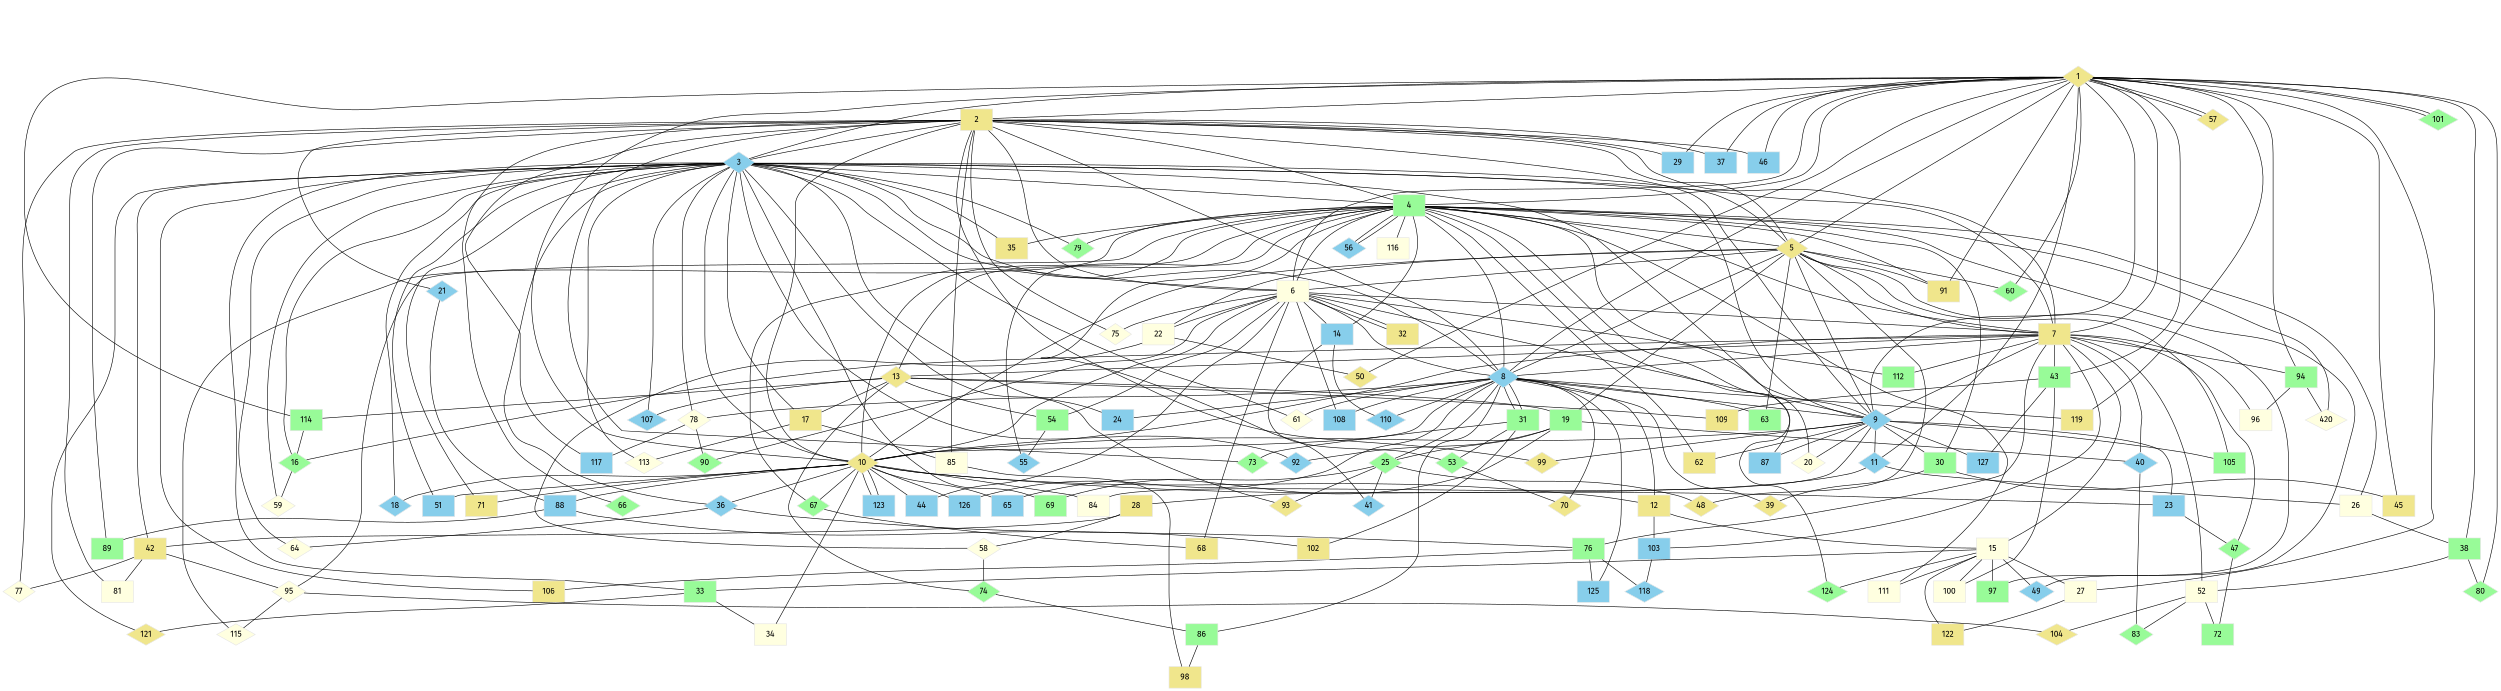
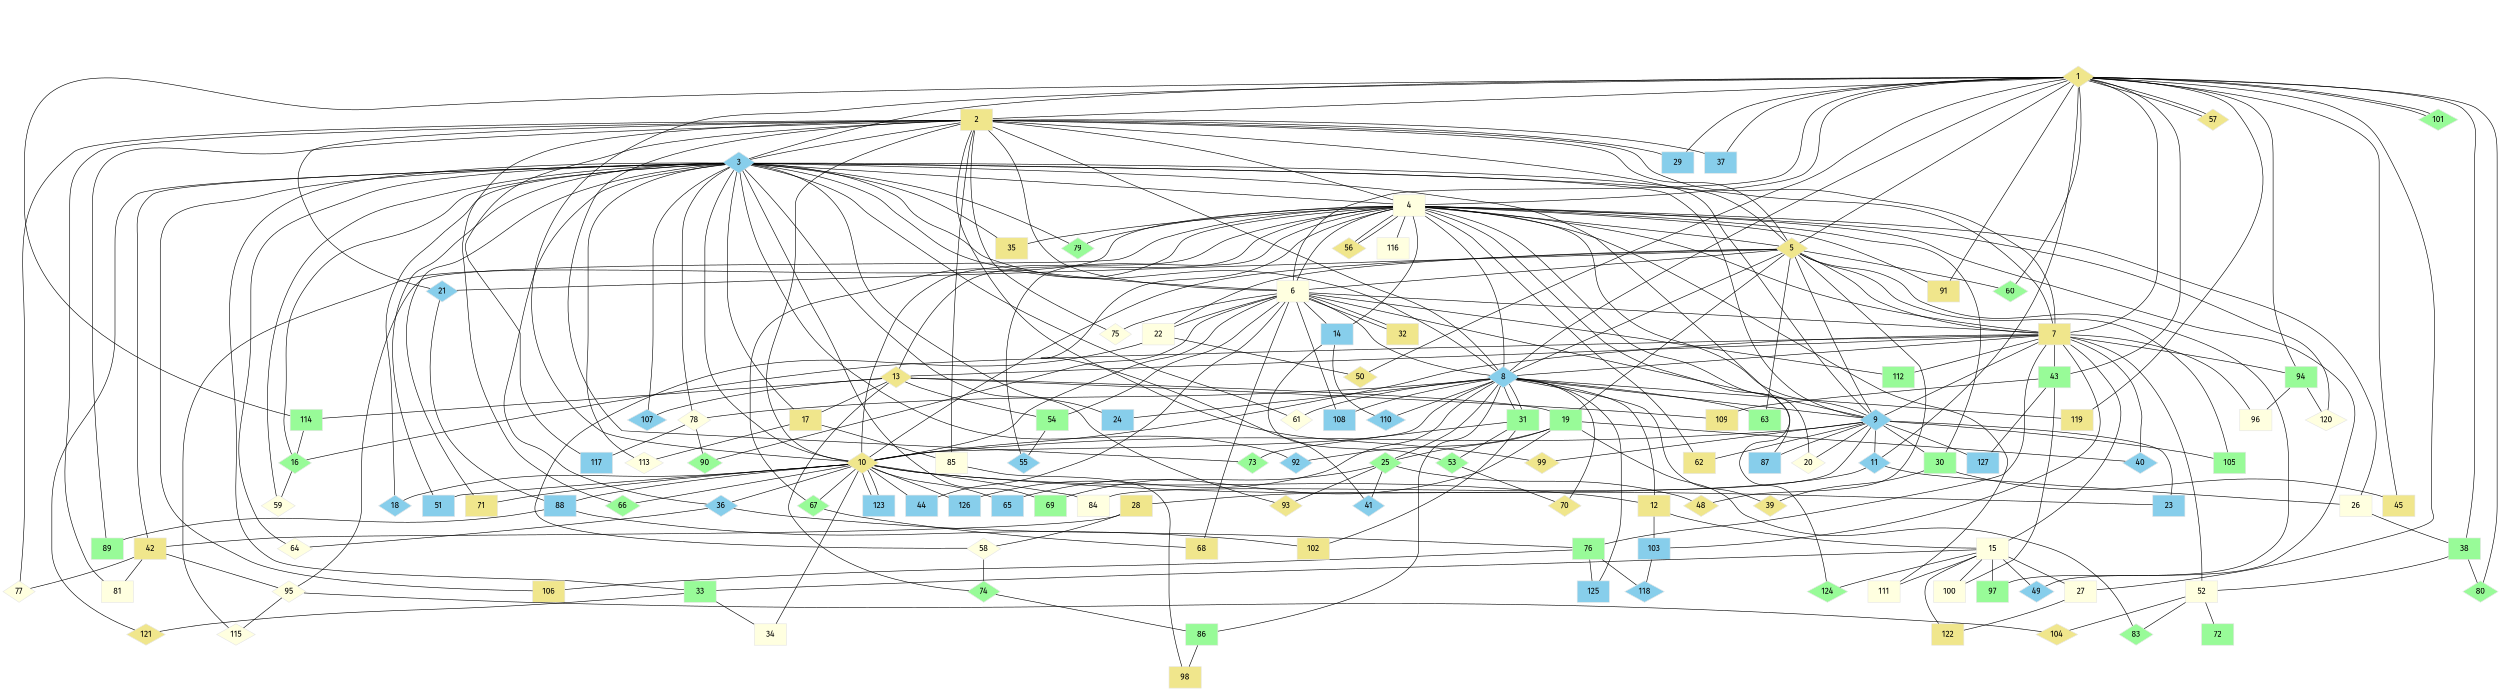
  graph {
    fontname="Fira Sans"
    node [color=gray90 fillcolor=palegreen fontname="Fira Sans" shape=box style=filled]
    edge [fontname="Fira Sans"]
    1 [fillcolor=khaki shape=diamond]
    2 [fillcolor=khaki]
    3 [fillcolor=skyblue shape=diamond]
-   4
+   4 [fillcolor=lightyellow]
    5 [fillcolor=khaki shape=diamond]
    6 [fillcolor=lightyellow]
    7 [fillcolor=khaki]
    8 [fillcolor=skyblue shape=diamond]
    9 [fillcolor=skyblue shape=diamond]
    10 [fillcolor=khaki shape=diamond]
    11 [fillcolor=skyblue shape=diamond]
    27 [fillcolor=lightyellow]
    29 [fillcolor=skyblue]
    37 [fillcolor=skyblue]
    38
    43
    45 [fillcolor=khaki]
-   46 [fillcolor=skyblue]
    50 [fillcolor=khaki shape=diamond]
    57 [fillcolor=khaki shape=diamond]
    60 [shape=diamond]
    80 [shape=diamond]
    91 [fillcolor=khaki]
    94
    101 [shape=diamond]
    114
    119 [fillcolor=khaki]
    21 [fillcolor=skyblue shape=diamond]
    66 [shape=diamond]
    73 [shape=diamond]
    75 [fillcolor=lightyellow shape=diamond]
    77 [fillcolor=lightyellow shape=diamond]
    81 [fillcolor=lightyellow]
    85 [fillcolor=lightyellow]
    89
    99 [fillcolor=khaki shape=diamond]
    117 [fillcolor=skyblue]
    16 [shape=diamond]
    17 [fillcolor=khaki]
    18 [fillcolor=skyblue shape=diamond]
    24 [fillcolor=skyblue]
    33
    35 [fillcolor=khaki]
    36 [fillcolor=skyblue shape=diamond]
    42 [fillcolor=khaki]
    51 [fillcolor=skyblue]
    59 [fillcolor=lightyellow shape=diamond]
    61 [fillcolor=lightyellow shape=diamond]
    64 [fillcolor=lightyellow shape=diamond]
    69
    71 [fillcolor=khaki]
    78 [fillcolor=lightyellow shape=diamond]
    79 [shape=diamond]
    92 [fillcolor=skyblue shape=diamond]
    93 [fillcolor=khaki shape=diamond]
    106 [fillcolor=khaki]
    107 [fillcolor=skyblue shape=diamond]
    113 [fillcolor=lightyellow shape=diamond]
    121 [fillcolor=khaki shape=diamond]
    124 [shape=diamond]
    13 [fillcolor=khaki shape=diamond]
    14 [fillcolor=skyblue]
    20 [fillcolor=lightyellow shape=diamond]
    26 [fillcolor=lightyellow]
    30
    41 [fillcolor=skyblue shape=diamond]
    49 [fillcolor=skyblue shape=diamond]
    55 [fillcolor=skyblue shape=diamond]
-   56 [fillcolor=skyblue shape=diamond]
+   56 [fillcolor=khaki shape=diamond]
    62 [fillcolor=khaki]
    67 [shape=diamond]
    87 [fillcolor=skyblue]
    95 [fillcolor=lightyellow shape=diamond]
    111 [fillcolor=lightyellow]
    115 [fillcolor=lightyellow shape=diamond]
    116 [fillcolor=lightyellow]
-   120 [fillcolor=lightyellow shape=diamond label=420]
+   120 [fillcolor=lightyellow shape=diamond]
    19
    22 [fillcolor=lightyellow]
    48 [fillcolor=khaki shape=diamond]
    63
    97
    105
    32 [fillcolor=khaki]
    44 [fillcolor=skyblue]
    54
    68 [fillcolor=khaki]
    90 [shape=diamond]
    108 [fillcolor=skyblue]
    112
    15 [fillcolor=lightyellow]
    40 [fillcolor=skyblue shape=diamond]
-   47 [shape=diamond]
    52 [fillcolor=lightyellow]
    76
    96 [fillcolor=lightyellow]
    103 [fillcolor=skyblue]
    12 [fillcolor=khaki]
    25 [shape=diamond]
    31
    39 [fillcolor=khaki shape=diamond]
    70 [fillcolor=khaki shape=diamond]
    86
    110 [fillcolor=skyblue shape=diamond]
    125 [fillcolor=skyblue]
    126 [fillcolor=skyblue]
    23 [fillcolor=skyblue]
    84 [fillcolor=lightyellow]
    127 [fillcolor=skyblue]
    34 [fillcolor=lightyellow]
    65 [fillcolor=skyblue]
    88 [fillcolor=skyblue]
    123 [fillcolor=skyblue]
    28 [fillcolor=khaki]
    122 [fillcolor=khaki]
    109 [fillcolor=khaki]
    100 [fillcolor=lightyellow]
    98 [fillcolor=khaki]
    74 [shape=diamond]
    53 [shape=diamond]
    104 [fillcolor=khaki shape=diamond]
    83 [shape=diamond]
    58 [fillcolor=lightyellow shape=diamond]
    72
    118 [fillcolor=skyblue shape=diamond]
    102 [fillcolor=khaki]
    1 -- 2
    1 -- 3
    1 -- 4
    1 -- 5
    1 -- 6
    1 -- 7
    1 -- 8
-   1 -- 9
    1 -- 10
    1 -- 11
    1 -- 27
    1 -- 29
    1 -- 37
    1 -- 38
    1 -- 43
    1 -- 45
-   1 -- 46
    1 -- 50
    1 -- 57
    1 -- 57
    1 -- 60
    1 -- 80
    1 -- 91
    1 -- 94
    1 -- 101
    1 -- 101
    1 -- 114
    1 -- 119
    2 -- 3
    2 -- 4
    2 -- 5
    2 -- 6
    2 -- 7
    2 -- 8
    2 -- 9
    2 -- 10
    2 -- 29
    2 -- 37
-   2 -- 46
    2 -- 21
    2 -- 66
    2 -- 73
    2 -- 75
    2 -- 77
    2 -- 81
    2 -- 85
    2 -- 89
    2 -- 99
    2 -- 117
    3 -- 4
    3 -- 5
    3 -- 6
    3 -- 7
    3 -- 8
    3 -- 9
    3 -- 10
    3 -- 16
    3 -- 17
    3 -- 18
    3 -- 24
    3 -- 33
    3 -- 35
    3 -- 36
    3 -- 42
    3 -- 51
    3 -- 59
    3 -- 61
    3 -- 64
    3 -- 69
    3 -- 71
    3 -- 78
    3 -- 79
    3 -- 92
    3 -- 93
    3 -- 106
    3 -- 107
    3 -- 113
    3 -- 121
    3 -- 124
    4 -- 5
    4 -- 6
    4 -- 7
    4 -- 8
    4 -- 9
    4 -- 10
    4 -- 91
    4 -- 35
    4 -- 79
    4 -- 13
    4 -- 14
    4 -- 20
    4 -- 26
    4 -- 30
    4 -- 41
    4 -- 49
    4 -- 55
    4 -- 56
    4 -- 56
    4 -- 62
    4 -- 67
    4 -- 87
    4 -- 95
    4 -- 111
    4 -- 115
    4 -- 116
    4 -- 120
    5 -- 6
    5 -- 7
    5 -- 8
    5 -- 9
    5 -- 10
    5 -- 60
-   5 -- 91
+   5 -- 21
    5 -- 19
    5 -- 22
    5 -- 48
    5 -- 63
    5 -- 97
    5 -- 105
    6 -- 7
    6 -- 8
    6 -- 9
    6 -- 10
    6 -- 75
    6 -- 14
    6 -- 22
    6 -- 32
    6 -- 32
    6 -- 44
    6 -- 54
    6 -- 68
    6 -- 90
    6 -- 108
    6 -- 112
    7 -- 8
    7 -- 9
    7 -- 10
    7 -- 43
    7 -- 94
    7 -- 16
    7 -- 13
    7 -- 112
    7 -- 15
    7 -- 40
-   7 -- 47
    7 -- 52
    7 -- 76
    7 -- 96
    7 -- 103
    8 -- 9
    8 -- 10
    8 -- 119
    8 -- 24
    8 -- 61
    8 -- 78
    8 -- 63
    8 -- 108
    8 -- 12
    8 -- 25
    8 -- 31
    8 -- 31
    8 -- 39
    8 -- 70
    8 -- 86
    8 -- 110
    8 -- 125
    8 -- 126
    9 -- 10
    9 -- 11
    9 -- 99
    9 -- 20
    9 -- 30
    9 -- 62
    9 -- 87
    9 -- 105
    9 -- 23
    9 -- 84
    9 -- 127
+   10 -- 66
    10 -- 18
    10 -- 36
    10 -- 51
    10 -- 71
    10 -- 67
    10 -- 44
    10 -- 12
    10 -- 126
    10 -- 23
    10 -- 84
    10 -- 34
    10 -- 65
    10 -- 88
    10 -- 123
    10 -- 123
    11 -- 26
    11 -- 28
    27 -- 122
    38 -- 80
    38 -- 52
    43 -- 127
    43 -- 109
    43 -- 100
    94 -- 120
    94 -- 96
    114 -- 16
    21 -- 88
    85 -- 98
    16 -- 59
    17 -- 85
    17 -- 113
    33 -- 121
    33 -- 34
    36 -- 64
    36 -- 76
    42 -- 77
    42 -- 81
    42 -- 95
    78 -- 117
    78 -- 90
    13 -- 114
    13 -- 17
    13 -- 107
    13 -- 19
    13 -- 54
    13 -- 109
    13 -- 74
    14 -- 110
    14 -- 53
    26 -- 38
    30 -- 45
    30 -- 39
    67 -- 68
    95 -- 115
    95 -- 104
    19 -- 92
    19 -- 40
    19 -- 25
    19 -- 65
-   40 -- 83
+   19 -- 83
    22 -- 50
    22 -- 58
    54 -- 55
    15 -- 27
    15 -- 33
    15 -- 124
    15 -- 49
    15 -- 111
    15 -- 97
    15 -- 122
    15 -- 100
-   47 -- 72
    52 -- 104
    52 -- 83
    52 -- 72
    76 -- 106
    76 -- 125
    76 -- 118
    103 -- 118
    12 -- 15
    12 -- 103
    25 -- 69
    25 -- 93
    25 -- 41
    25 -- 48
    31 -- 73
    31 -- 53
    31 -- 102
    86 -- 98
-   23 -- 47
    88 -- 89
    88 -- 102
    28 -- 42
    28 -- 58
    74 -- 86
    53 -- 70
    58 -- 74
  }
